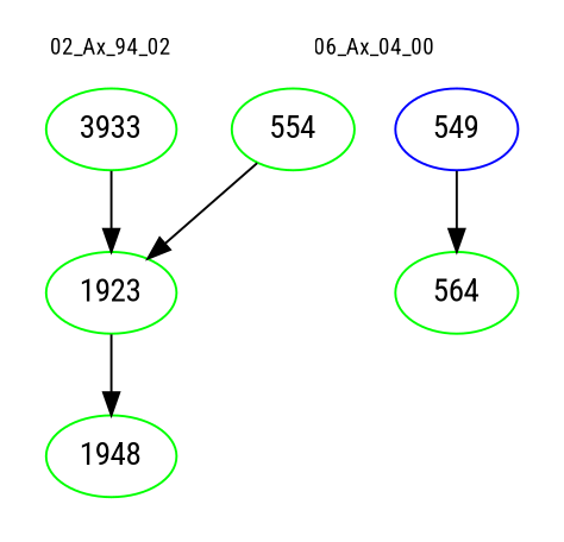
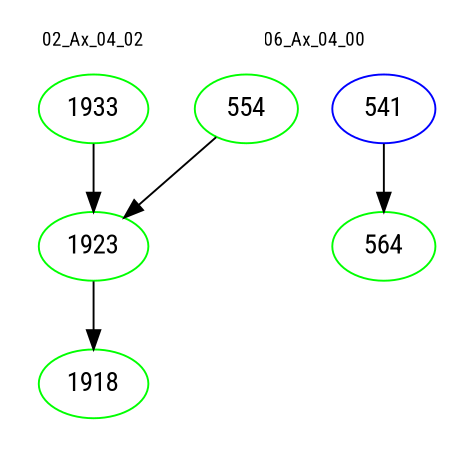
  digraph {
    fontname="Roboto Condensed"
    node [color=green fontname="Roboto Condensed"]
    edge [color=black fontname="Roboto Condensed"]
-   n1 [label=3933]
+   n1 [label=1933]
    n2 [label=1923]
-   n3 [label=1948]
+   n3 [label=1918]
    n4 [label=554]
-   n5 [color=blue label=549]
+   n5 [color=blue label=541]
    n6 [label=564]
    subgraph cluster_1 {
      color=white
      fontsize=10
-     label="02_Ax_94_02"
+     label="02_Ax_04_02"
      n1
      n2
      n3
    }
    subgraph cluster_2 {
      color=white
      fontsize=10
      label="06_Ax_04_00"
      n4
      n5
      n6
    }
    n1 -> n2
    n2 -> n3
    n4 -> n2
    n5 -> n6
  }
